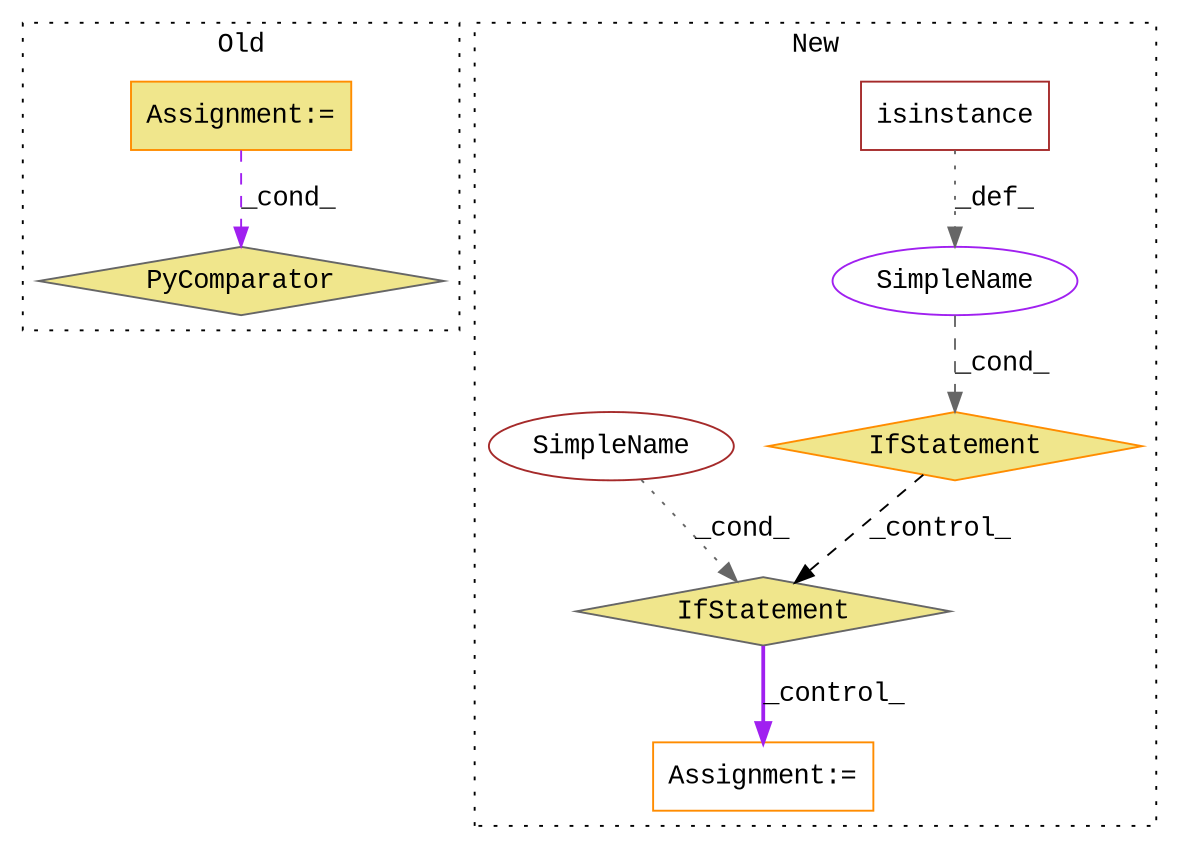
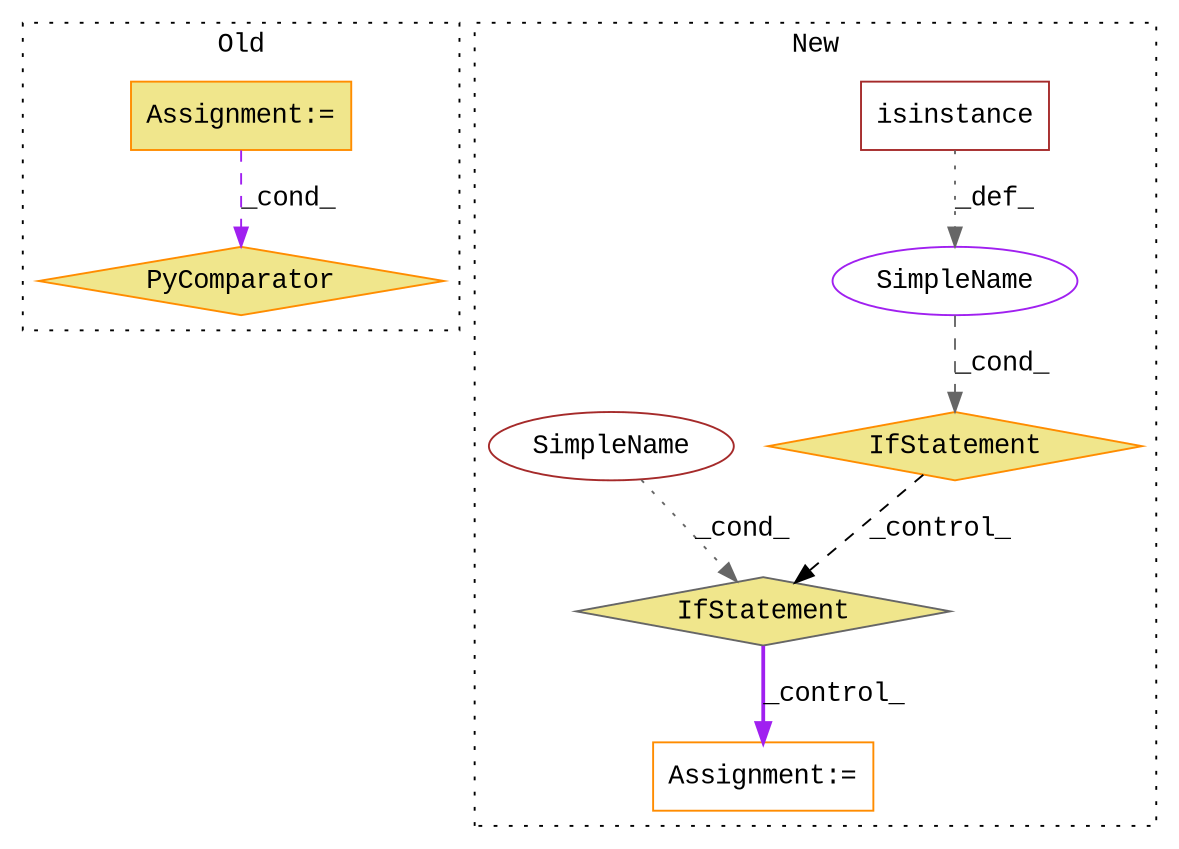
  digraph {
    fontname="Liberation Mono"
    node [a=7 shape=diamond style=filled fillcolor=khaki color=darkorange fontname="Liberation Mono"]
    edge [color=gray40 style=dashed fontname="Liberation Mono"]
-   n1 [a=113 l=48 label=PyComparator s=929 color=gray40]
+   n1 [a=113 l=48 label=PyComparator s=929]
    n2 [l=48 label="Assignment:=" s=929 shape=box]
    n3 [a=32 l="11,1" label=isinstance s="603,633" shape=box fillcolor=white color=brown]
    n4 [a=25 l="4,2" label=IfStatement s="599,634"]
    n5 [l=1 label="Assignment:=" s=1103 shape=box fillcolor=white]
    n6 [a=42 label=SimpleName shape=ellipse fillcolor=white color=purple]
    n7 [a=25 l="4,2" label=IfStatement s="715,751" color=gray40]
    n8 [a=42 label=SimpleName shape=ellipse fillcolor=white color=brown]
    subgraph cluster_1 {
      label=Old
      style=dotted
      n1
      n2
    }
    subgraph cluster_2 {
      label=New
      style=dotted
      n3
      n4
      n5
      n6
      n7
      n8
    }
    n2 -> n1 [label=_cond_ color=purple]
    n3 -> n6 [label=_def_ style=dotted]
    n4 -> n7 [label=_control_ color=black]
    n6 -> n4 [label=_cond_]
    n7 -> n5 [label=_control_ color=purple style=bold]
    n8 -> n7 [label=_cond_ style=dotted]
  }
